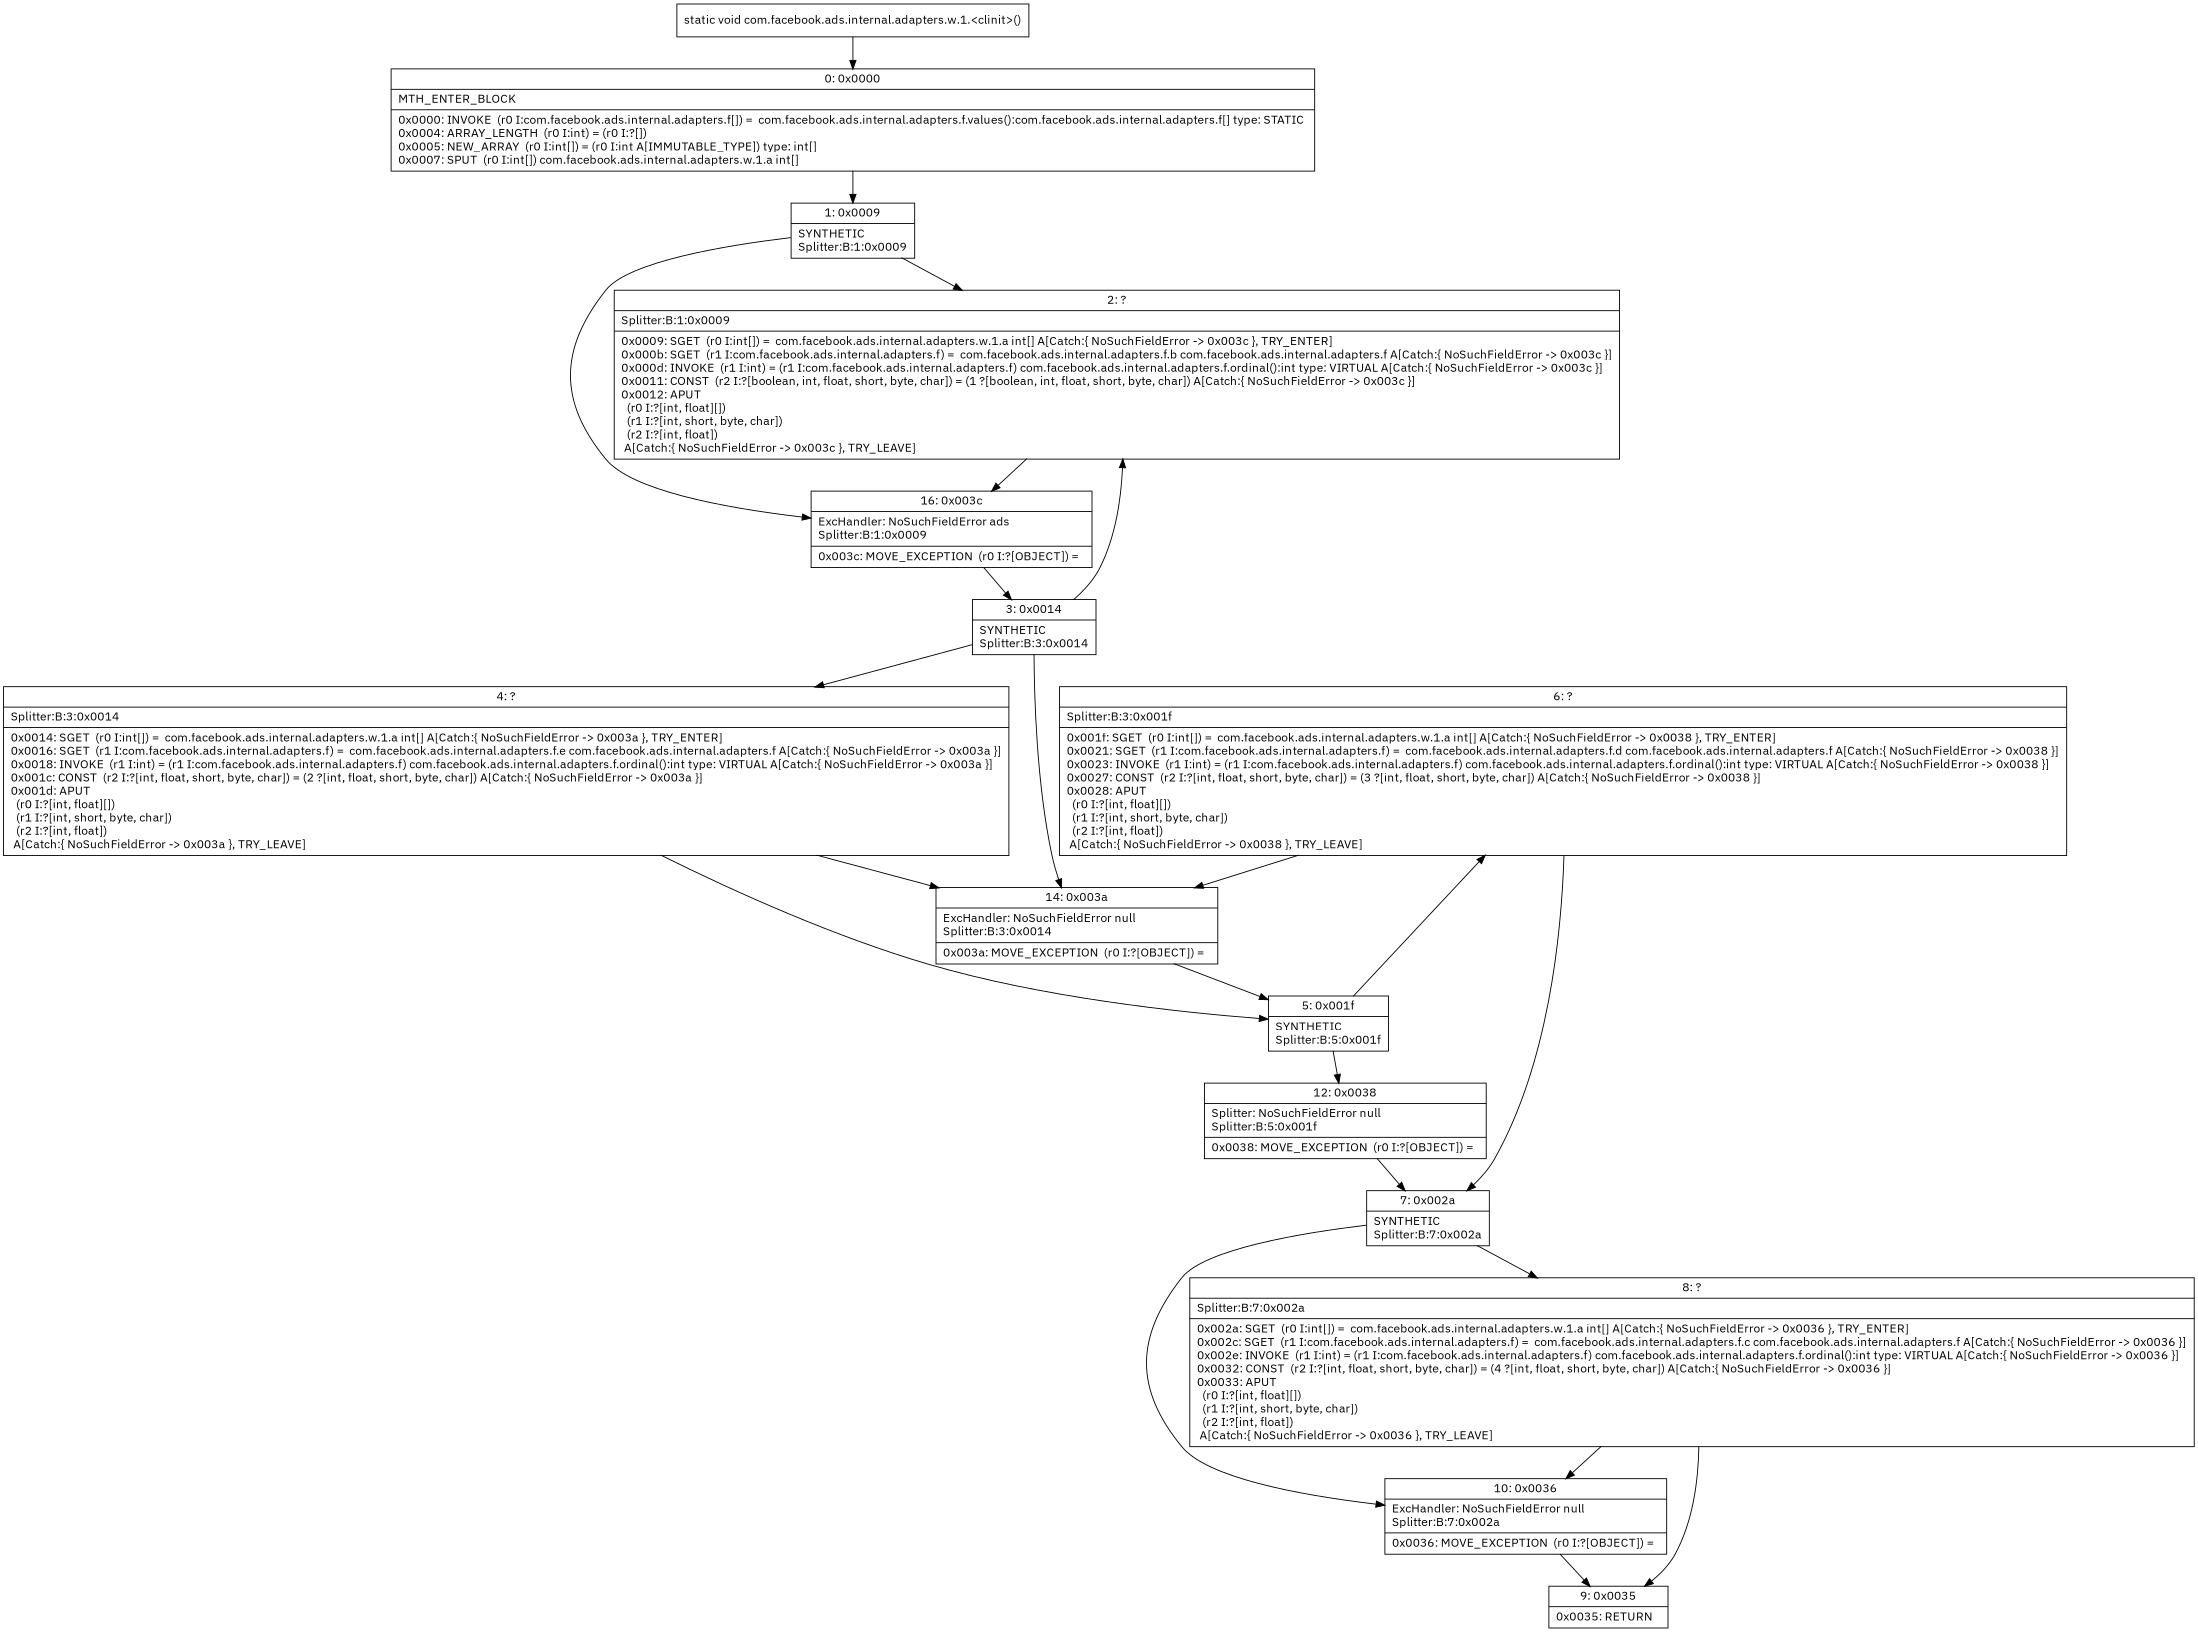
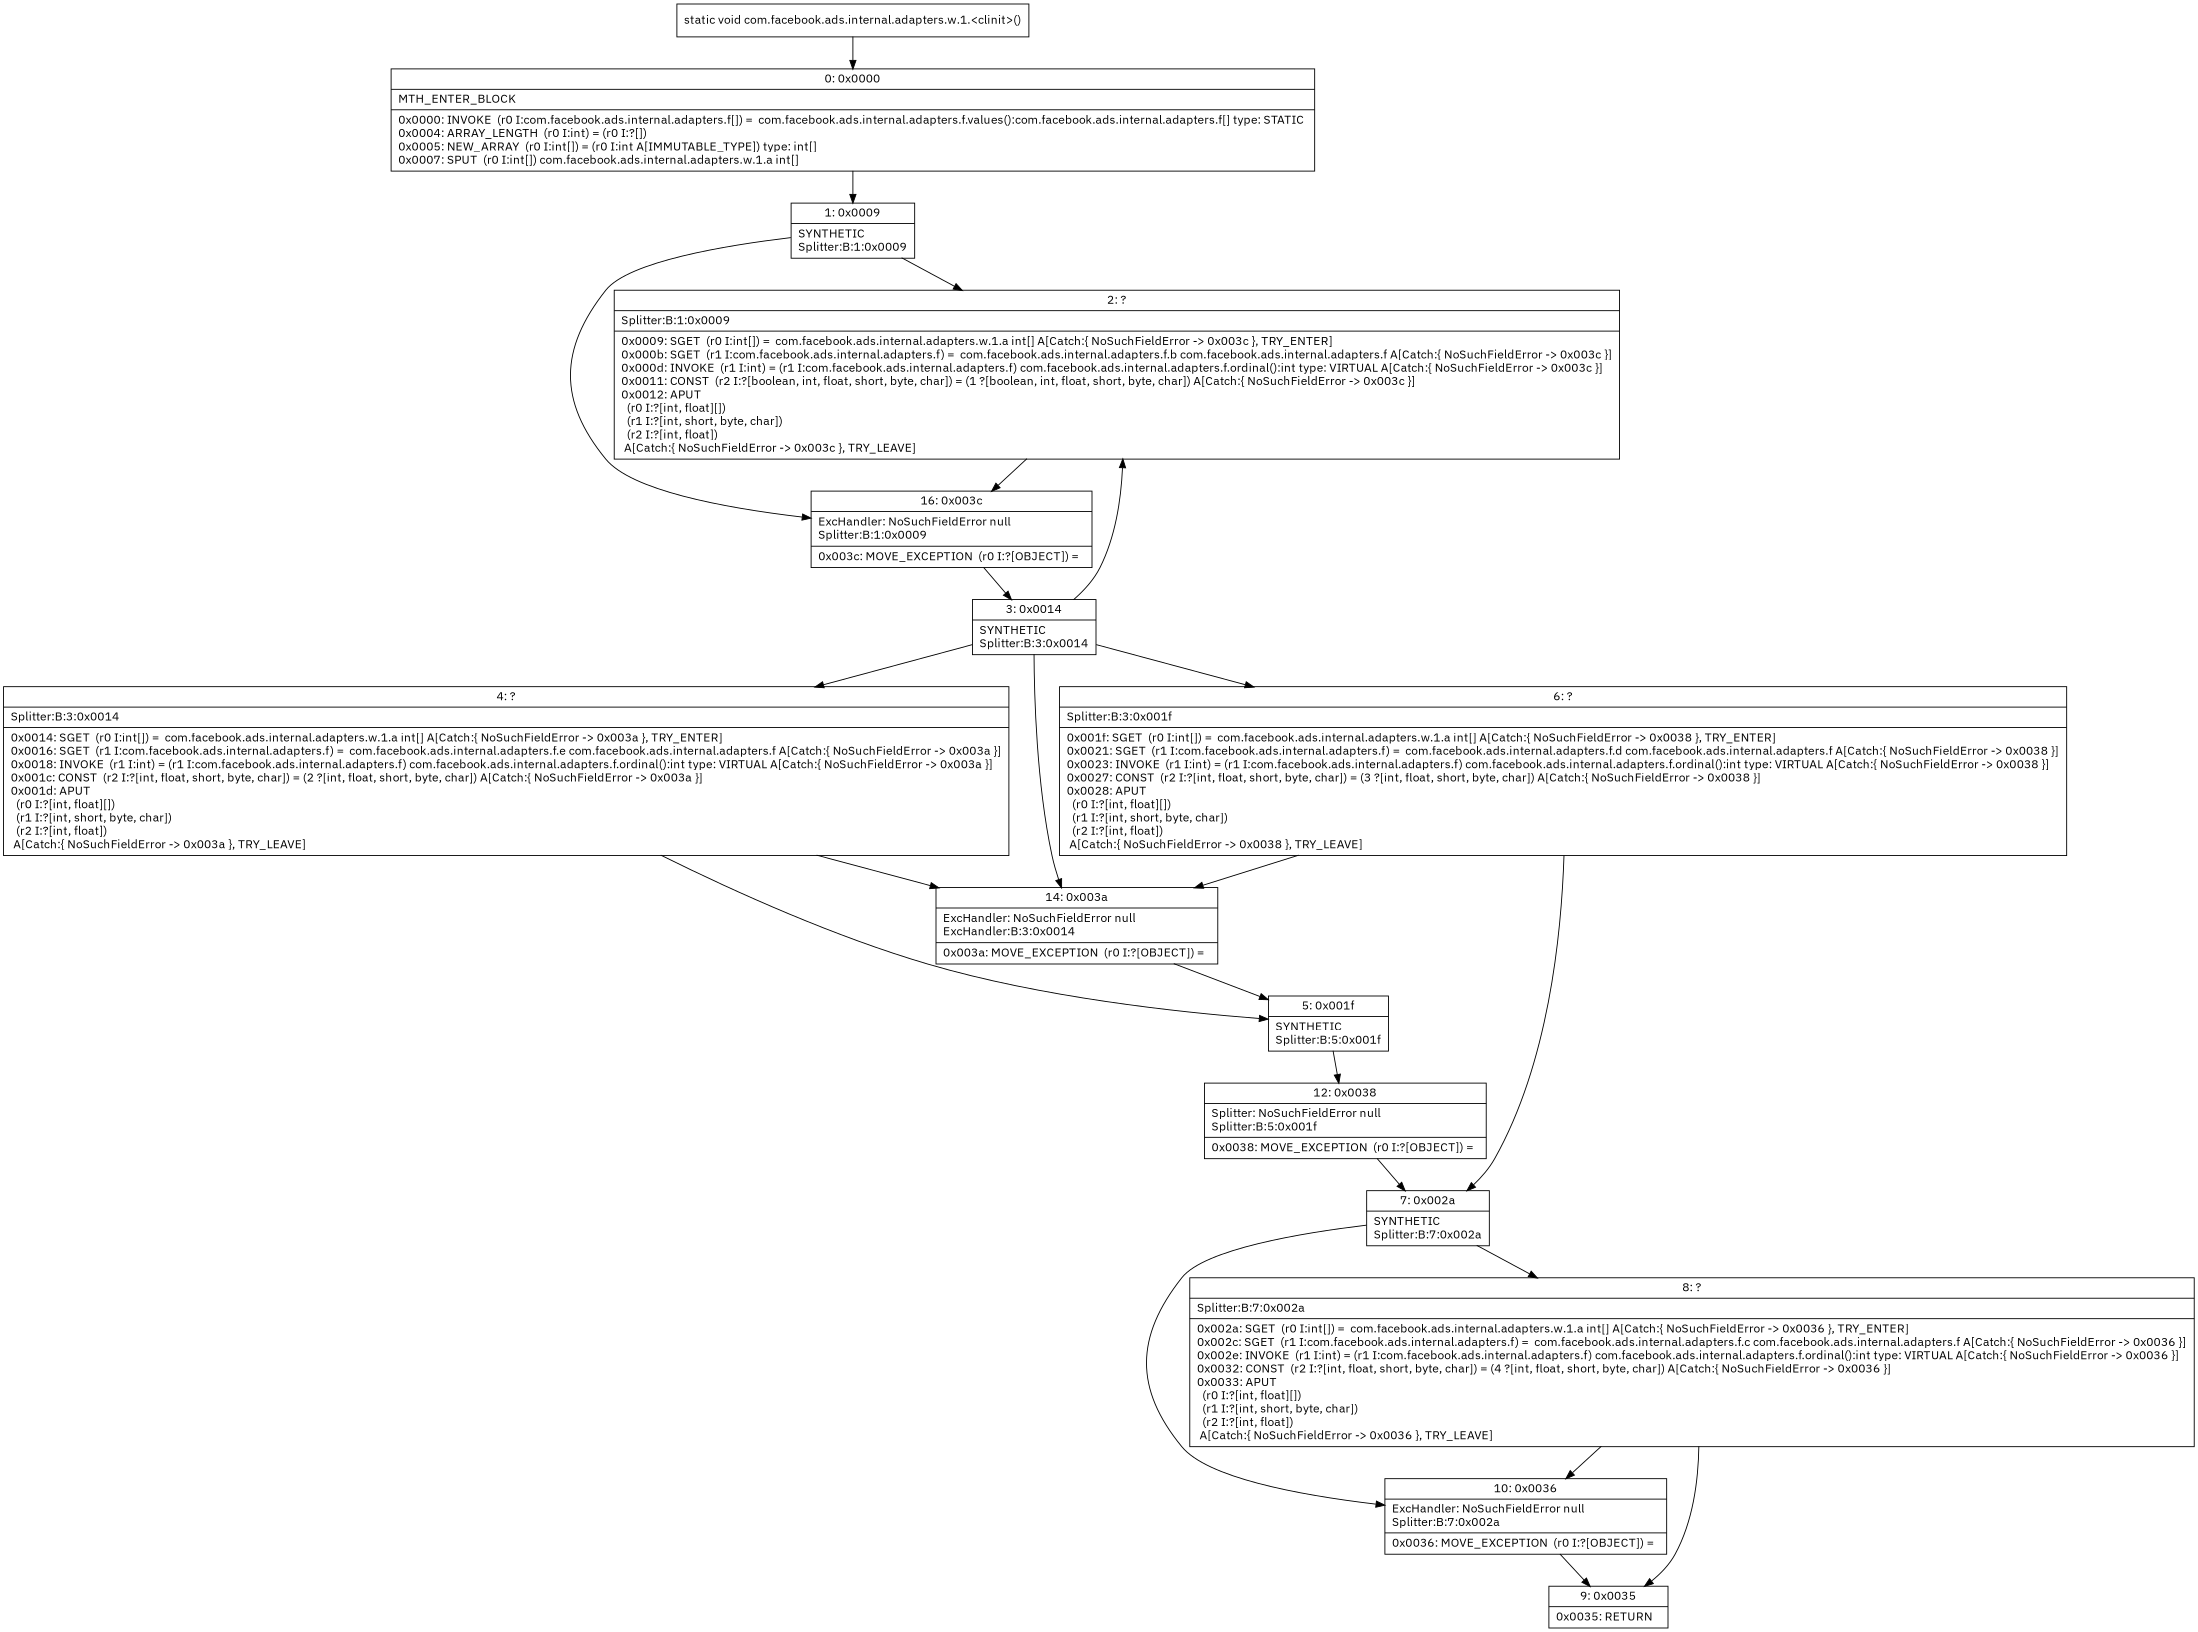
  digraph {
    fontname="IBM Plex Sans"
    node [fontname="IBM Plex Sans" shape=record]
    edge [fontname="IBM Plex Sans"]
    n1 [label="{0\:\ 0x0000|MTH_ENTER_BLOCK\l|0x0000: INVOKE  (r0 I:com.facebook.ads.internal.adapters.f[]) =  com.facebook.ads.internal.adapters.f.values():com.facebook.ads.internal.adapters.f[] type: STATIC \l0x0004: ARRAY_LENGTH  (r0 I:int) = (r0 I:?[]) \l0x0005: NEW_ARRAY  (r0 I:int[]) = (r0 I:int A[IMMUTABLE_TYPE]) type: int[] \l0x0007: SPUT  (r0 I:int[]) com.facebook.ads.internal.adapters.w.1.a int[] \l}"]
    n2 [label="{1\:\ 0x0009|SYNTHETIC\lSplitter:B:1:0x0009\l}"]
    n3 [label="{2\:\ ?|Splitter:B:1:0x0009\l|0x0009: SGET  (r0 I:int[]) =  com.facebook.ads.internal.adapters.w.1.a int[] A[Catch:\{ NoSuchFieldError \-\> 0x003c \}, TRY_ENTER]\l0x000b: SGET  (r1 I:com.facebook.ads.internal.adapters.f) =  com.facebook.ads.internal.adapters.f.b com.facebook.ads.internal.adapters.f A[Catch:\{ NoSuchFieldError \-\> 0x003c \}]\l0x000d: INVOKE  (r1 I:int) = (r1 I:com.facebook.ads.internal.adapters.f) com.facebook.ads.internal.adapters.f.ordinal():int type: VIRTUAL A[Catch:\{ NoSuchFieldError \-\> 0x003c \}]\l0x0011: CONST  (r2 I:?[boolean, int, float, short, byte, char]) = (1 ?[boolean, int, float, short, byte, char]) A[Catch:\{ NoSuchFieldError \-\> 0x003c \}]\l0x0012: APUT  \l  (r0 I:?[int, float][])\l  (r1 I:?[int, short, byte, char])\l  (r2 I:?[int, float])\l A[Catch:\{ NoSuchFieldError \-\> 0x003c \}, TRY_LEAVE]\l}"]
-   n4 [label="{16\:\ 0x003c|ExcHandler: NoSuchFieldError ads\lSplitter:B:1:0x0009\l|0x003c: MOVE_EXCEPTION  (r0 I:?[OBJECT]) =  \l}"]
+   n4 [label="{16\:\ 0x003c|ExcHandler: NoSuchFieldError null\lSplitter:B:1:0x0009\l|0x003c: MOVE_EXCEPTION  (r0 I:?[OBJECT]) =  \l}"]
    n5 [label="{3\:\ 0x0014|SYNTHETIC\lSplitter:B:3:0x0014\l}"]
    n6 [label="{4\:\ ?|Splitter:B:3:0x0014\l|0x0014: SGET  (r0 I:int[]) =  com.facebook.ads.internal.adapters.w.1.a int[] A[Catch:\{ NoSuchFieldError \-\> 0x003a \}, TRY_ENTER]\l0x0016: SGET  (r1 I:com.facebook.ads.internal.adapters.f) =  com.facebook.ads.internal.adapters.f.e com.facebook.ads.internal.adapters.f A[Catch:\{ NoSuchFieldError \-\> 0x003a \}]\l0x0018: INVOKE  (r1 I:int) = (r1 I:com.facebook.ads.internal.adapters.f) com.facebook.ads.internal.adapters.f.ordinal():int type: VIRTUAL A[Catch:\{ NoSuchFieldError \-\> 0x003a \}]\l0x001c: CONST  (r2 I:?[int, float, short, byte, char]) = (2 ?[int, float, short, byte, char]) A[Catch:\{ NoSuchFieldError \-\> 0x003a \}]\l0x001d: APUT  \l  (r0 I:?[int, float][])\l  (r1 I:?[int, short, byte, char])\l  (r2 I:?[int, float])\l A[Catch:\{ NoSuchFieldError \-\> 0x003a \}, TRY_LEAVE]\l}"]
-   n7 [label="{14\:\ 0x003a|ExcHandler: NoSuchFieldError null\lSplitter:B:3:0x0014\l|0x003a: MOVE_EXCEPTION  (r0 I:?[OBJECT]) =  \l}"]
+   n7 [label="{14\:\ 0x003a|ExcHandler: NoSuchFieldError null\lExcHandler:B:3:0x0014\l|0x003a: MOVE_EXCEPTION  (r0 I:?[OBJECT]) =  \l}"]
    n8 [label="{5\:\ 0x001f|SYNTHETIC\lSplitter:B:5:0x001f\l}"]
    n9 [label="{6\:\ ?|Splitter:B:3:0x001f\l|0x001f: SGET  (r0 I:int[]) =  com.facebook.ads.internal.adapters.w.1.a int[] A[Catch:\{ NoSuchFieldError \-\> 0x0038 \}, TRY_ENTER]\l0x0021: SGET  (r1 I:com.facebook.ads.internal.adapters.f) =  com.facebook.ads.internal.adapters.f.d com.facebook.ads.internal.adapters.f A[Catch:\{ NoSuchFieldError \-\> 0x0038 \}]\l0x0023: INVOKE  (r1 I:int) = (r1 I:com.facebook.ads.internal.adapters.f) com.facebook.ads.internal.adapters.f.ordinal():int type: VIRTUAL A[Catch:\{ NoSuchFieldError \-\> 0x0038 \}]\l0x0027: CONST  (r2 I:?[int, float, short, byte, char]) = (3 ?[int, float, short, byte, char]) A[Catch:\{ NoSuchFieldError \-\> 0x0038 \}]\l0x0028: APUT  \l  (r0 I:?[int, float][])\l  (r1 I:?[int, short, byte, char])\l  (r2 I:?[int, float])\l A[Catch:\{ NoSuchFieldError \-\> 0x0038 \}, TRY_LEAVE]\l}"]
    n10 [label="{12\:\ 0x0038|Splitter: NoSuchFieldError null\lSplitter:B:5:0x001f\l|0x0038: MOVE_EXCEPTION  (r0 I:?[OBJECT]) =  \l}"]
    n11 [label="{7\:\ 0x002a|SYNTHETIC\lSplitter:B:7:0x002a\l}"]
    n12 [label="{8\:\ ?|Splitter:B:7:0x002a\l|0x002a: SGET  (r0 I:int[]) =  com.facebook.ads.internal.adapters.w.1.a int[] A[Catch:\{ NoSuchFieldError \-\> 0x0036 \}, TRY_ENTER]\l0x002c: SGET  (r1 I:com.facebook.ads.internal.adapters.f) =  com.facebook.ads.internal.adapters.f.c com.facebook.ads.internal.adapters.f A[Catch:\{ NoSuchFieldError \-\> 0x0036 \}]\l0x002e: INVOKE  (r1 I:int) = (r1 I:com.facebook.ads.internal.adapters.f) com.facebook.ads.internal.adapters.f.ordinal():int type: VIRTUAL A[Catch:\{ NoSuchFieldError \-\> 0x0036 \}]\l0x0032: CONST  (r2 I:?[int, float, short, byte, char]) = (4 ?[int, float, short, byte, char]) A[Catch:\{ NoSuchFieldError \-\> 0x0036 \}]\l0x0033: APUT  \l  (r0 I:?[int, float][])\l  (r1 I:?[int, short, byte, char])\l  (r2 I:?[int, float])\l A[Catch:\{ NoSuchFieldError \-\> 0x0036 \}, TRY_LEAVE]\l}"]
    n13 [label="{10\:\ 0x0036|ExcHandler: NoSuchFieldError null\lSplitter:B:7:0x002a\l|0x0036: MOVE_EXCEPTION  (r0 I:?[OBJECT]) =  \l}"]
    n14 [label="{9\:\ 0x0035|0x0035: RETURN   \l}"]
    n15 [label="{static void com.facebook.ads.internal.adapters.w.1.\<clinit\>() }"]
    n1 -> n2
    n2 -> n3
    n2 -> n4
    n3 -> n4
    n4 -> n5
    n5 -> n3
    n5 -> n6
    n5 -> n7
    n6 -> n7
    n6 -> n8
    n7 -> n8
-   n8 -> n9
+   n5 -> n9
    n8 -> n10
    n9 -> n7
    n9 -> n11
    n10 -> n11
    n11 -> n12
    n11 -> n13
    n12 -> n13
    n12 -> n14
    n13 -> n14
    n15 -> n1
  }
